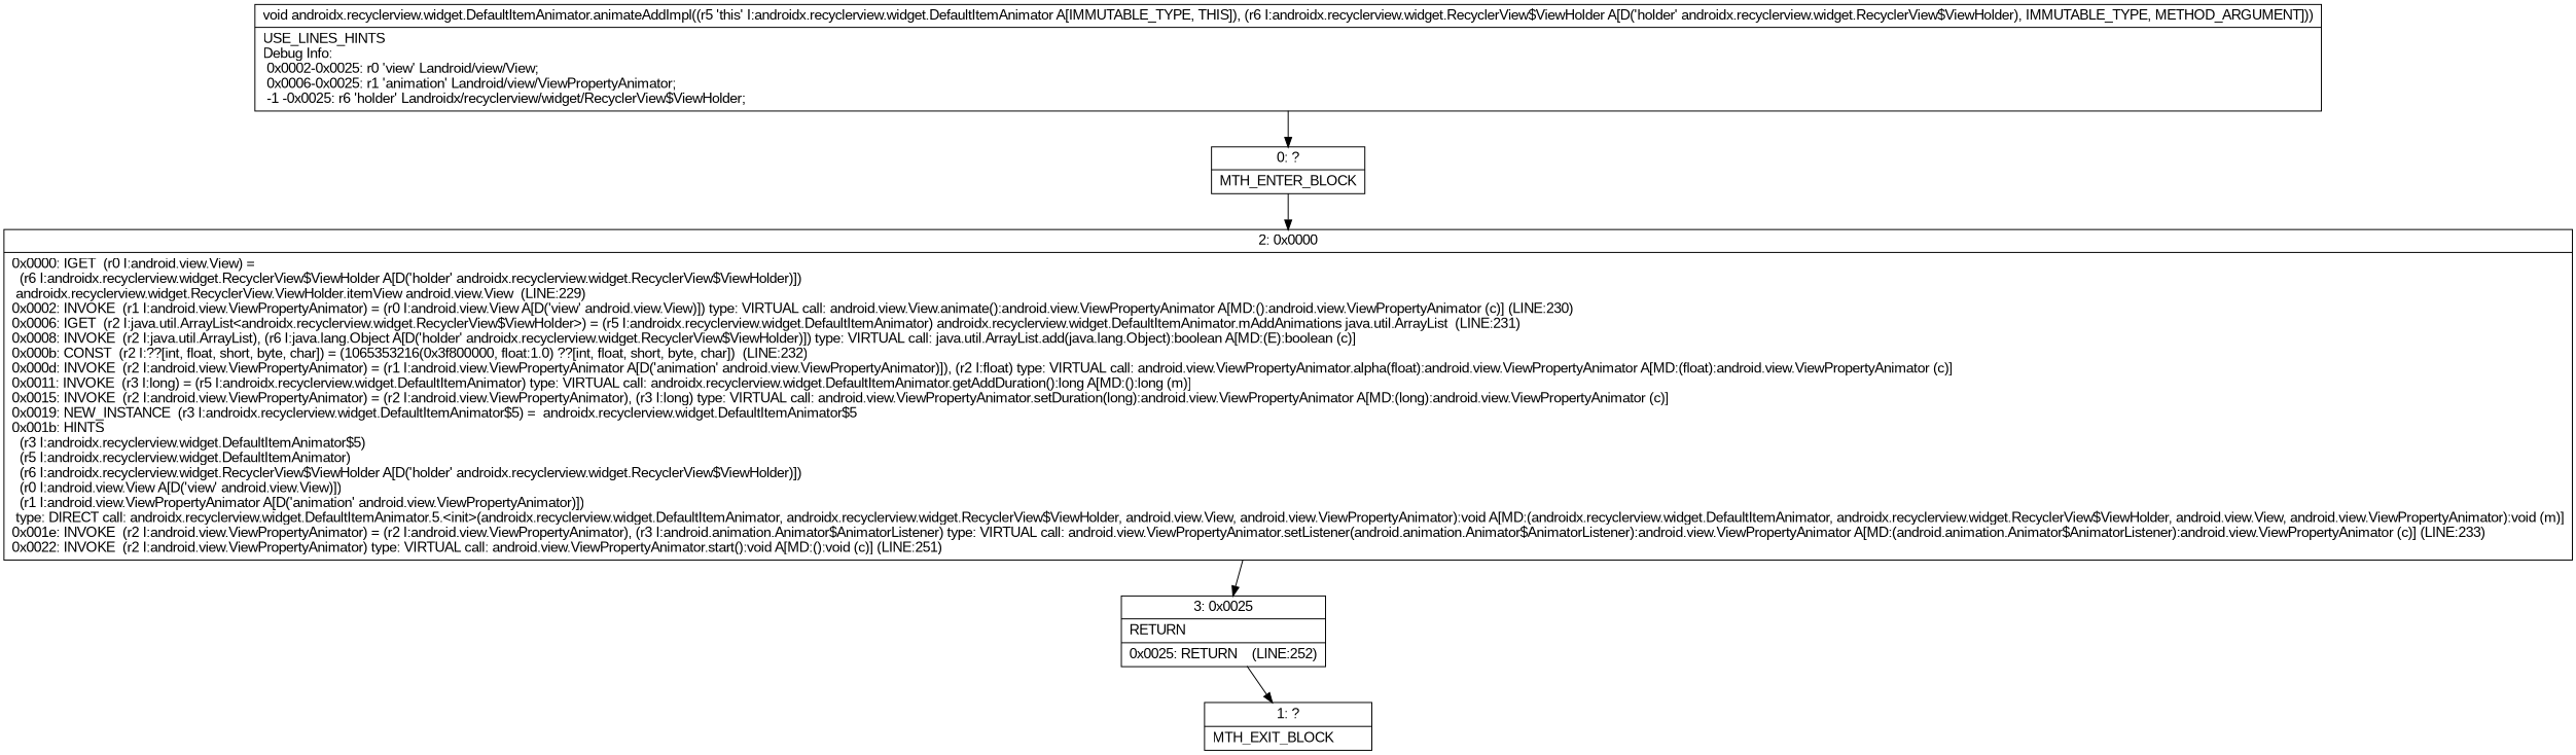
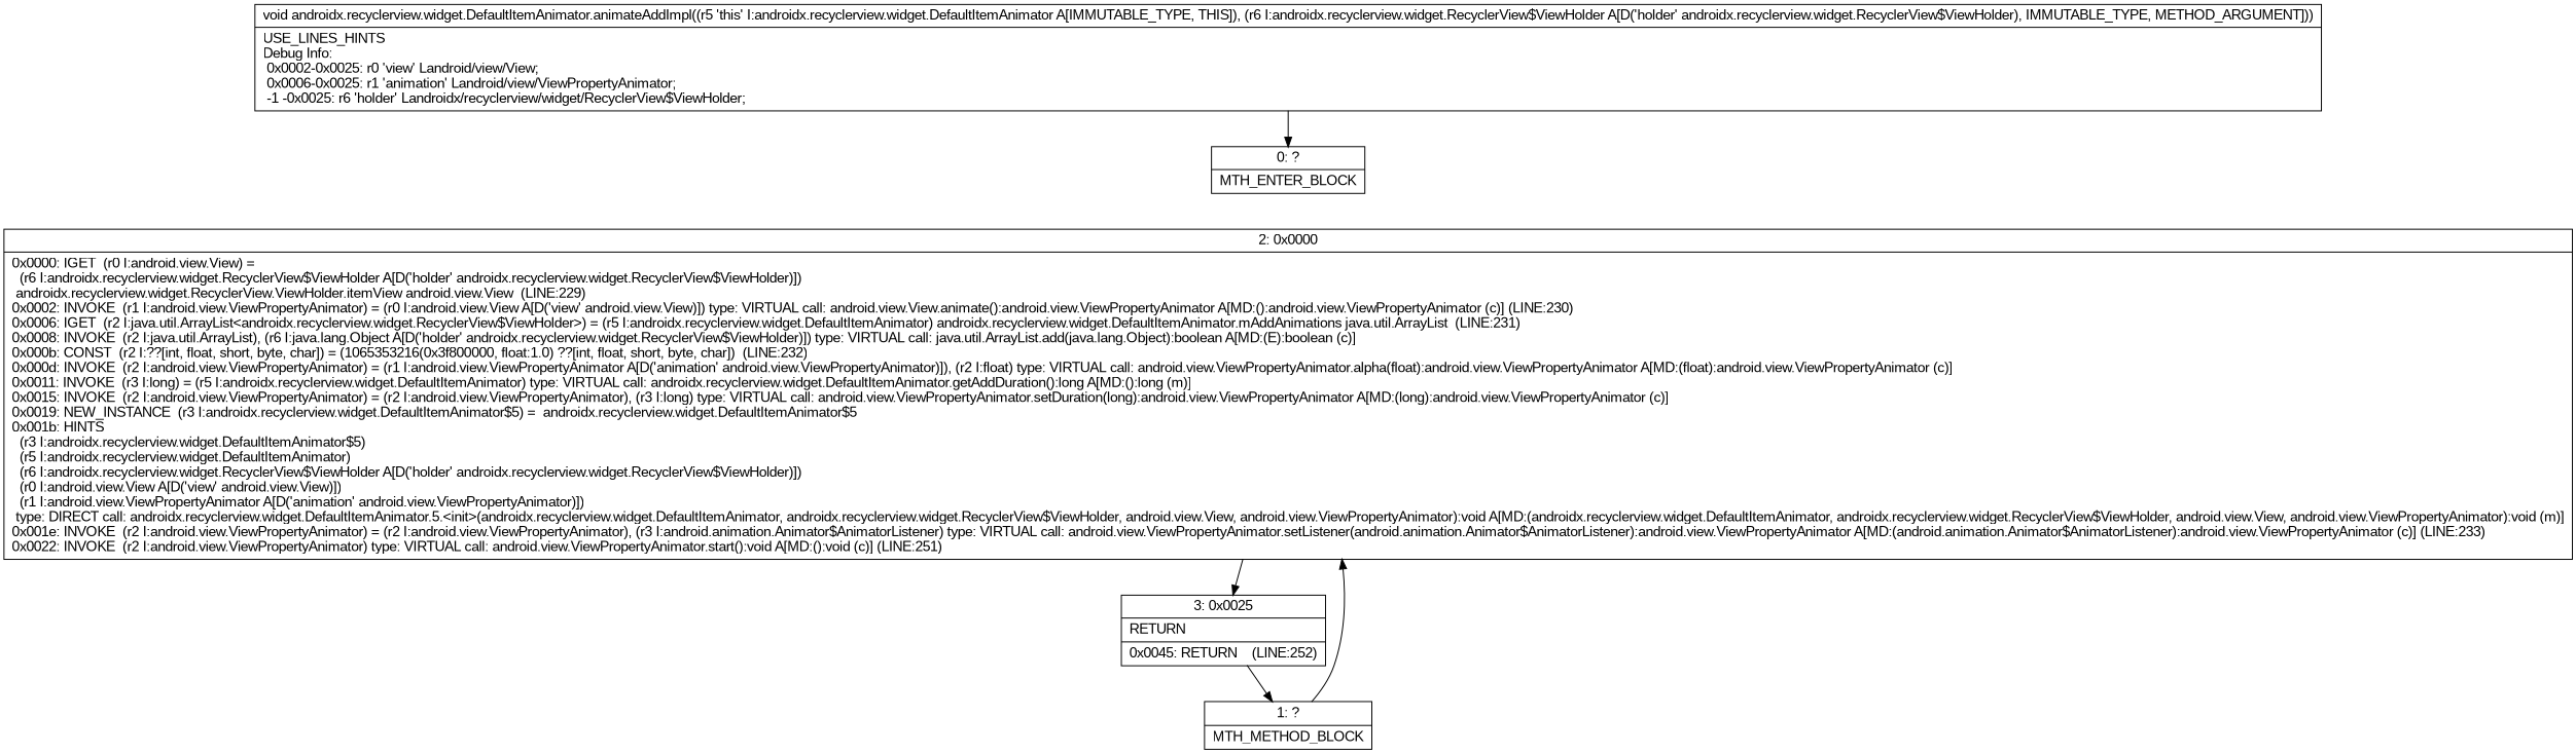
  digraph {
    fontname="Liberation Sans"
    node [fontname="Liberation Sans" shape=record]
    edge [fontname="Liberation Sans"]
    n1 [label="{0\:\ ?|MTH_ENTER_BLOCK\l}"]
    n2 [label="{2\:\ 0x0000|0x0000: IGET  (r0 I:android.view.View) = \l  (r6 I:androidx.recyclerview.widget.RecyclerView$ViewHolder A[D('holder' androidx.recyclerview.widget.RecyclerView$ViewHolder)])\l androidx.recyclerview.widget.RecyclerView.ViewHolder.itemView android.view.View  (LINE:229)\l0x0002: INVOKE  (r1 I:android.view.ViewPropertyAnimator) = (r0 I:android.view.View A[D('view' android.view.View)]) type: VIRTUAL call: android.view.View.animate():android.view.ViewPropertyAnimator A[MD:():android.view.ViewPropertyAnimator (c)] (LINE:230)\l0x0006: IGET  (r2 I:java.util.ArrayList\<androidx.recyclerview.widget.RecyclerView$ViewHolder\>) = (r5 I:androidx.recyclerview.widget.DefaultItemAnimator) androidx.recyclerview.widget.DefaultItemAnimator.mAddAnimations java.util.ArrayList  (LINE:231)\l0x0008: INVOKE  (r2 I:java.util.ArrayList), (r6 I:java.lang.Object A[D('holder' androidx.recyclerview.widget.RecyclerView$ViewHolder)]) type: VIRTUAL call: java.util.ArrayList.add(java.lang.Object):boolean A[MD:(E):boolean (c)]\l0x000b: CONST  (r2 I:??[int, float, short, byte, char]) = (1065353216(0x3f800000, float:1.0) ??[int, float, short, byte, char])  (LINE:232)\l0x000d: INVOKE  (r2 I:android.view.ViewPropertyAnimator) = (r1 I:android.view.ViewPropertyAnimator A[D('animation' android.view.ViewPropertyAnimator)]), (r2 I:float) type: VIRTUAL call: android.view.ViewPropertyAnimator.alpha(float):android.view.ViewPropertyAnimator A[MD:(float):android.view.ViewPropertyAnimator (c)]\l0x0011: INVOKE  (r3 I:long) = (r5 I:androidx.recyclerview.widget.DefaultItemAnimator) type: VIRTUAL call: androidx.recyclerview.widget.DefaultItemAnimator.getAddDuration():long A[MD:():long (m)]\l0x0015: INVOKE  (r2 I:android.view.ViewPropertyAnimator) = (r2 I:android.view.ViewPropertyAnimator), (r3 I:long) type: VIRTUAL call: android.view.ViewPropertyAnimator.setDuration(long):android.view.ViewPropertyAnimator A[MD:(long):android.view.ViewPropertyAnimator (c)]\l0x0019: NEW_INSTANCE  (r3 I:androidx.recyclerview.widget.DefaultItemAnimator$5) =  androidx.recyclerview.widget.DefaultItemAnimator$5 \l0x001b: HINTS  \l  (r3 I:androidx.recyclerview.widget.DefaultItemAnimator$5)\l  (r5 I:androidx.recyclerview.widget.DefaultItemAnimator)\l  (r6 I:androidx.recyclerview.widget.RecyclerView$ViewHolder A[D('holder' androidx.recyclerview.widget.RecyclerView$ViewHolder)])\l  (r0 I:android.view.View A[D('view' android.view.View)])\l  (r1 I:android.view.ViewPropertyAnimator A[D('animation' android.view.ViewPropertyAnimator)])\l type: DIRECT call: androidx.recyclerview.widget.DefaultItemAnimator.5.\<init\>(androidx.recyclerview.widget.DefaultItemAnimator, androidx.recyclerview.widget.RecyclerView$ViewHolder, android.view.View, android.view.ViewPropertyAnimator):void A[MD:(androidx.recyclerview.widget.DefaultItemAnimator, androidx.recyclerview.widget.RecyclerView$ViewHolder, android.view.View, android.view.ViewPropertyAnimator):void (m)]\l0x001e: INVOKE  (r2 I:android.view.ViewPropertyAnimator) = (r2 I:android.view.ViewPropertyAnimator), (r3 I:android.animation.Animator$AnimatorListener) type: VIRTUAL call: android.view.ViewPropertyAnimator.setListener(android.animation.Animator$AnimatorListener):android.view.ViewPropertyAnimator A[MD:(android.animation.Animator$AnimatorListener):android.view.ViewPropertyAnimator (c)] (LINE:233)\l0x0022: INVOKE  (r2 I:android.view.ViewPropertyAnimator) type: VIRTUAL call: android.view.ViewPropertyAnimator.start():void A[MD:():void (c)] (LINE:251)\l}"]
-   n3 [label="{3\:\ 0x0025|RETURN\l|0x0025: RETURN    (LINE:252)\l}"]
-   n4 [label="{1\:\ ?|MTH_EXIT_BLOCK\l}"]
+   n3 [label="{3\:\ 0x0025|RETURN\l|0x0045: RETURN    (LINE:252)\l}"]
+   n4 [label="{1\:\ ?|MTH_METHOD_BLOCK\l}"]
    n5 [label="{void androidx.recyclerview.widget.DefaultItemAnimator.animateAddImpl((r5 'this' I:androidx.recyclerview.widget.DefaultItemAnimator A[IMMUTABLE_TYPE, THIS]), (r6 I:androidx.recyclerview.widget.RecyclerView$ViewHolder A[D('holder' androidx.recyclerview.widget.RecyclerView$ViewHolder), IMMUTABLE_TYPE, METHOD_ARGUMENT]))  | USE_LINES_HINTS\lDebug Info:\l  0x0002\-0x0025: r0 'view' Landroid\/view\/View;\l  0x0006\-0x0025: r1 'animation' Landroid\/view\/ViewPropertyAnimator;\l  \-1 \-0x0025: r6 'holder' Landroidx\/recyclerview\/widget\/RecyclerView$ViewHolder;\l}"]
-   n1 -> n2
+   n4 -> n2
    n2 -> n3
    n3 -> n4
    n5 -> n1
  }
